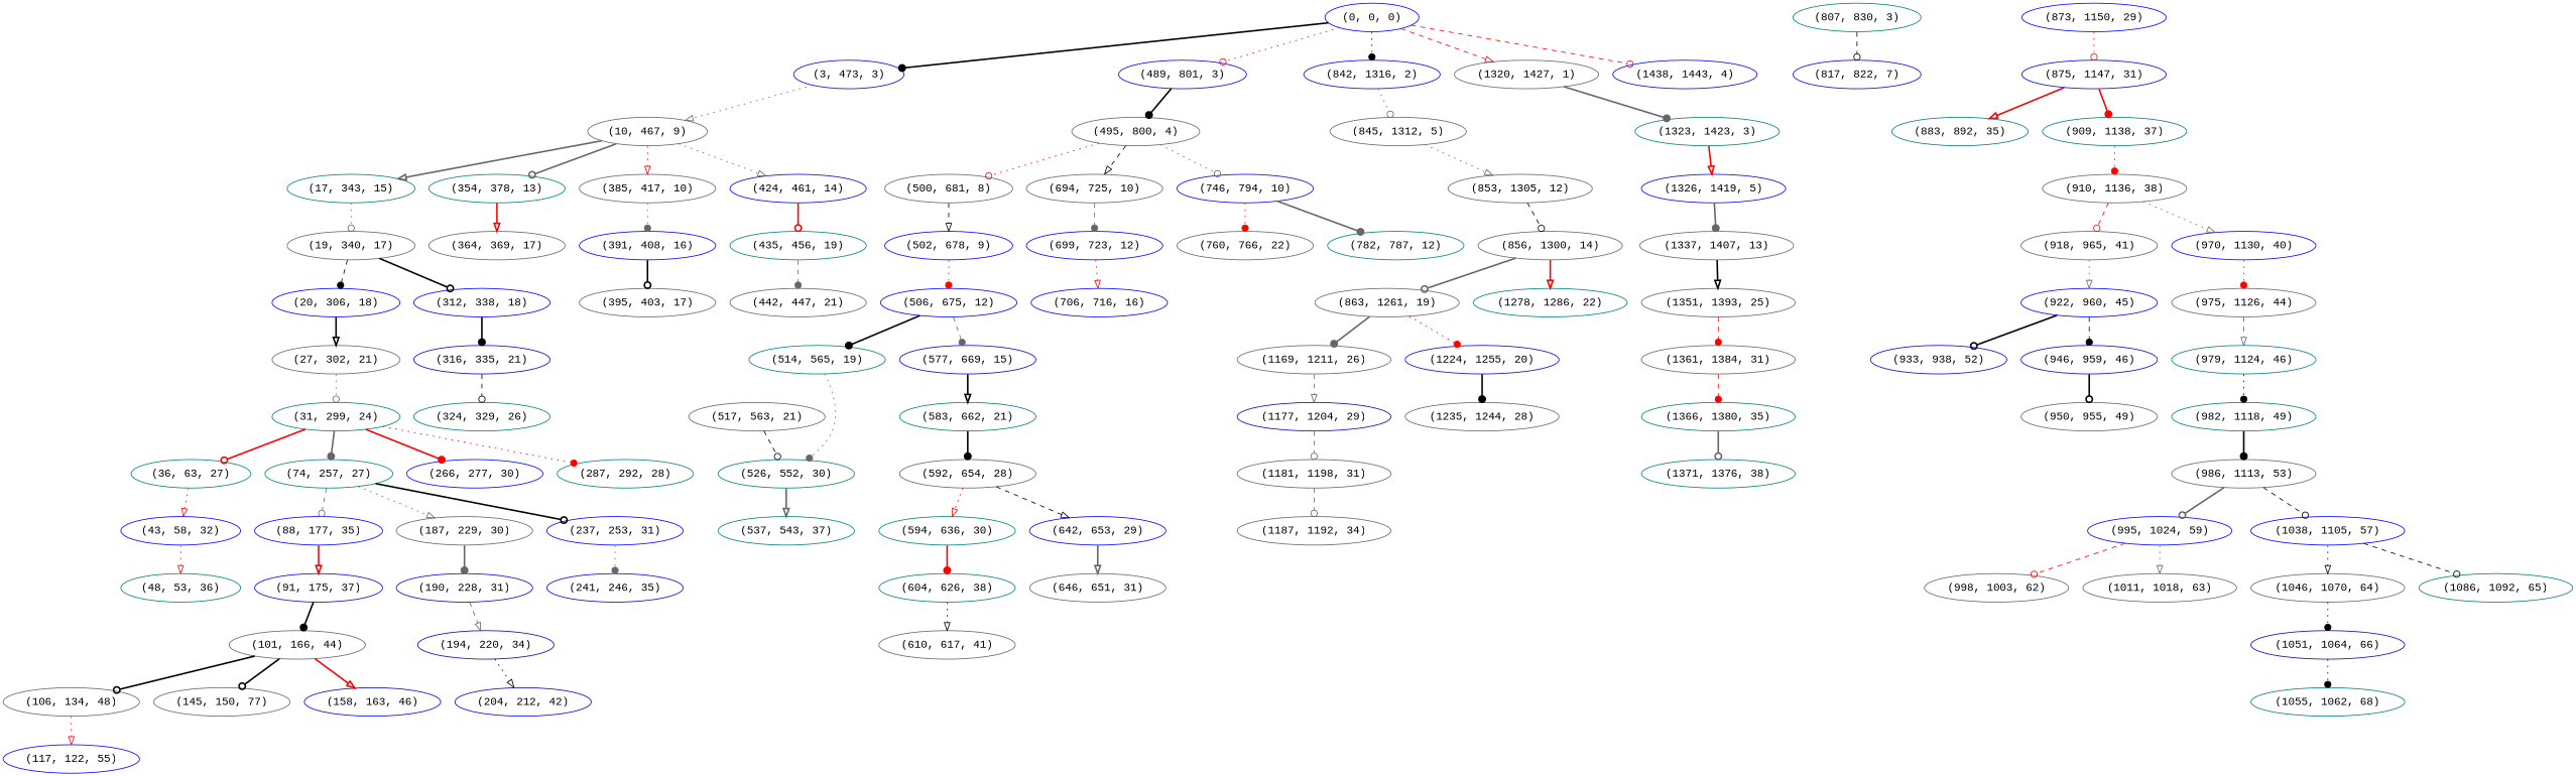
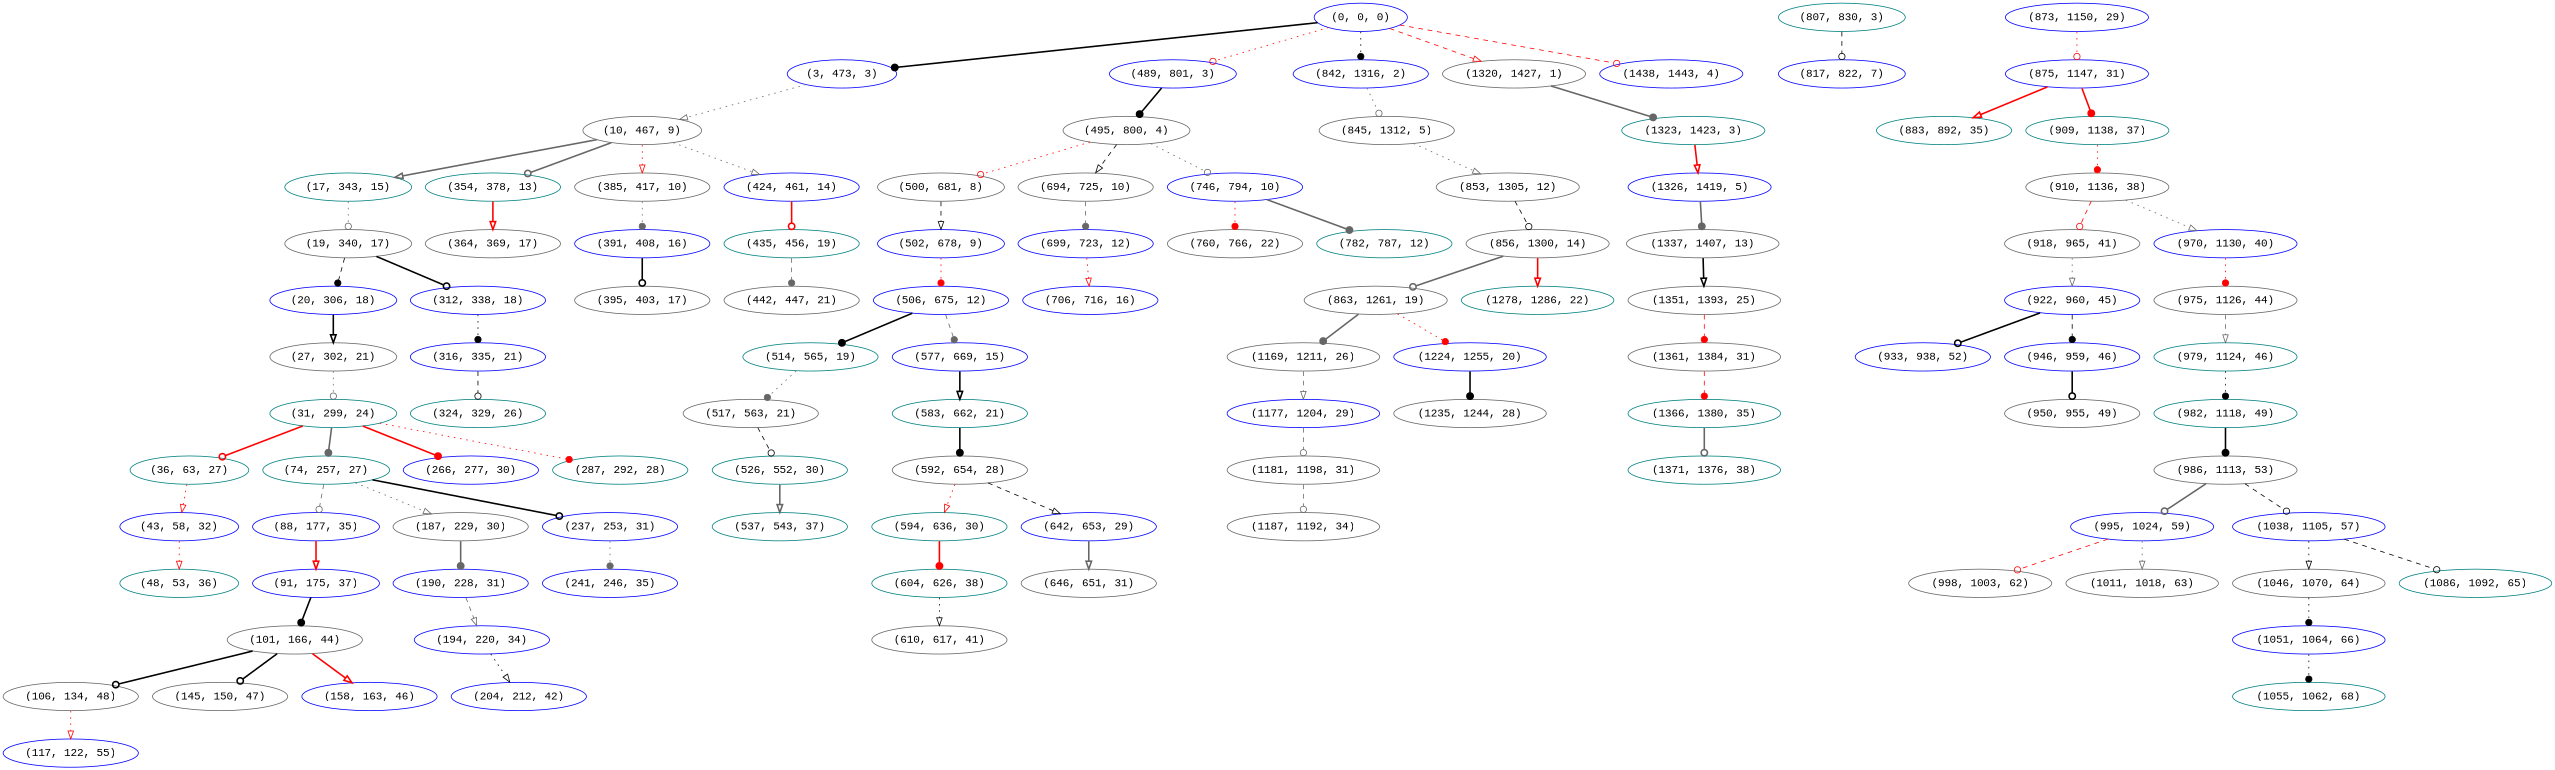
  digraph {
    fontname="Liberation Mono"
    node [color=blue fontname="Liberation Mono"]
    edge [arrowhead=dot color=black fontname="Liberation Mono" style=bold]
    "(0, 0, 0)"
    "(3, 473, 3)"
    "(489, 801, 3)"
    "(842, 1316, 2)"
    "(1320, 1427, 1)" [color=gray40]
    "(1438, 1443, 4)"
    "(10, 467, 9)" [color=gray40]
    "(495, 800, 4)" [color=gray40]
    "(807, 830, 3)" [color=teal]
    "(817, 822, 7)"
    "(845, 1312, 5)" [color=gray40]
    "(1323, 1423, 3)" [color=teal]
    "(17, 343, 15)" [color=teal]
    "(354, 378, 13)" [color=teal]
    "(385, 417, 10)" [color=gray40]
    "(424, 461, 14)"
    "(19, 340, 17)" [color=gray40]
    "(364, 369, 17)" [color=gray40]
    "(391, 408, 16)"
    "(435, 456, 19)" [color=teal]
    "(20, 306, 18)"
    "(312, 338, 18)"
    "(27, 302, 21)" [color=gray40]
    "(316, 335, 21)"
    "(31, 299, 24)" [color=teal]
    "(36, 63, 27)" [color=teal]
    "(74, 257, 27)" [color=teal]
    "(266, 277, 30)"
    "(287, 292, 28)" [color=teal]
    "(43, 58, 32)"
    "(88, 177, 35)"
    "(187, 229, 30)" [color=gray40]
    "(237, 253, 31)"
    "(48, 53, 36)" [color=teal]
    "(91, 175, 37)"
    "(190, 228, 31)"
    "(241, 246, 35)"
    "(101, 166, 44)" [color=gray40]
    "(106, 134, 48)" [color=gray40]
-   "(145, 150, 47)" [color=gray40 label="(145, 150, 77)"]
+   "(145, 150, 47)" [color=gray40]
    "(158, 163, 46)"
    "(117, 122, 55)"
    "(194, 220, 34)"
    "(204, 212, 42)"
    "(324, 329, 26)" [color=teal]
    "(395, 403, 17)" [color=gray40]
    "(442, 447, 21)" [color=gray40]
    "(500, 681, 8)" [color=gray40]
    "(694, 725, 10)" [color=gray40]
    "(746, 794, 10)"
    "(502, 678, 9)"
    "(699, 723, 12)"
    "(760, 766, 22)" [color=gray40]
    "(782, 787, 12)" [color=teal]
    "(506, 675, 12)"
    "(514, 565, 19)" [color=teal]
    "(577, 669, 15)"
    "(517, 563, 21)" [color=gray40]
    "(583, 662, 21)" [color=teal]
    "(526, 552, 30)" [color=teal]
    "(537, 543, 37)" [color=teal]
    "(592, 654, 28)" [color=gray40]
    "(594, 636, 30)" [color=teal]
    "(642, 653, 29)"
    "(604, 626, 38)" [color=teal]
    "(646, 651, 31)" [color=gray40]
    "(610, 617, 41)" [color=gray40]
    "(706, 716, 16)"
    "(853, 1305, 12)" [color=gray40]
    "(856, 1300, 14)" [color=gray40]
    "(863, 1261, 19)" [color=gray40]
    "(1278, 1286, 22)" [color=teal]
    "(1169, 1211, 26)" [color=gray40]
    "(1224, 1255, 20)"
    "(873, 1150, 29)"
    "(875, 1147, 31)"
    "(1177, 1204, 29)"
    "(1235, 1244, 28)" [color=gray40]
    "(883, 892, 35)" [color=teal]
    "(909, 1138, 37)" [color=teal]
    "(910, 1136, 38)" [color=gray40]
    "(918, 965, 41)" [color=gray40]
    "(970, 1130, 40)"
    "(922, 960, 45)"
    "(975, 1126, 44)" [color=gray40]
    "(933, 938, 52)"
    "(946, 959, 46)"
    "(950, 955, 49)" [color=gray40]
    "(979, 1124, 46)" [color=teal]
    "(982, 1118, 49)" [color=teal]
    "(986, 1113, 53)" [color=gray40]
    "(995, 1024, 59)"
    "(1038, 1105, 57)"
    "(998, 1003, 62)" [color=gray40]
    "(1011, 1018, 63)" [color=gray40]
    "(1046, 1070, 64)" [color=gray40]
    "(1086, 1092, 65)" [color=teal]
    "(1051, 1064, 66)"
    "(1055, 1062, 68)" [color=teal]
    "(1181, 1198, 31)" [color=gray40]
    "(1187, 1192, 34)" [color=gray40]
    "(1326, 1419, 5)"
    "(1337, 1407, 13)" [color=gray40]
    "(1351, 1393, 25)" [color=gray40]
    "(1361, 1384, 31)" [color=gray40]
    "(1366, 1380, 35)" [color=teal]
    "(1371, 1376, 38)" [color=teal]
    "(0, 0, 0)" -> "(3, 473, 3)"
    "(0, 0, 0)" -> "(489, 801, 3)" [arrowhead=odot color=red style=dotted]
    "(0, 0, 0)" -> "(842, 1316, 2)" [style=dotted]
    "(0, 0, 0)" -> "(1320, 1427, 1)" [arrowhead=onormal color=red style=dashed]
    "(0, 0, 0)" -> "(1438, 1443, 4)" [arrowhead=odot color=red style=dashed]
    "(3, 473, 3)" -> "(10, 467, 9)" [arrowhead=onormal color=gray40 style=dotted]
    "(489, 801, 3)" -> "(495, 800, 4)"
    "(842, 1316, 2)" -> "(845, 1312, 5)" [arrowhead=odot color=gray40 style=dotted]
    "(1320, 1427, 1)" -> "(1323, 1423, 3)" [color=gray40]
    "(10, 467, 9)" -> "(17, 343, 15)" [arrowhead=onormal color=gray40]
    "(10, 467, 9)" -> "(354, 378, 13)" [arrowhead=odot color=gray40]
    "(10, 467, 9)" -> "(385, 417, 10)" [arrowhead=onormal color=red style=dotted]
    "(10, 467, 9)" -> "(424, 461, 14)" [arrowhead=onormal color=gray40 style=dotted]
    "(495, 800, 4)" -> "(500, 681, 8)" [arrowhead=odot color=red style=dotted]
    "(495, 800, 4)" -> "(694, 725, 10)" [arrowhead=onormal style=dashed]
    "(495, 800, 4)" -> "(746, 794, 10)" [arrowhead=odot color=gray40 style=dotted]
    "(807, 830, 3)" -> "(817, 822, 7)" [arrowhead=odot style=dashed]
    "(845, 1312, 5)" -> "(853, 1305, 12)" [arrowhead=onormal color=gray40 style=dotted]
    "(1323, 1423, 3)" -> "(1326, 1419, 5)" [arrowhead=onormal color=red]
    "(17, 343, 15)" -> "(19, 340, 17)" [arrowhead=odot color=gray40 style=dotted]
    "(354, 378, 13)" -> "(364, 369, 17)" [arrowhead=onormal color=red]
    "(385, 417, 10)" -> "(391, 408, 16)" [color=gray40 style=dotted]
    "(424, 461, 14)" -> "(435, 456, 19)" [arrowhead=odot color=red]
    "(19, 340, 17)" -> "(20, 306, 18)" [style=dashed]
    "(19, 340, 17)" -> "(312, 338, 18)" [arrowhead=odot]
    "(391, 408, 16)" -> "(395, 403, 17)" [arrowhead=odot]
    "(435, 456, 19)" -> "(442, 447, 21)" [color=gray40 style=dashed]
    "(20, 306, 18)" -> "(27, 302, 21)" [arrowhead=onormal]
-   "(312, 338, 18)" -> "(316, 335, 21)"
+   "(312, 338, 18)" -> "(316, 335, 21)" [style=dotted]
    "(27, 302, 21)" -> "(31, 299, 24)" [arrowhead=odot color=gray40 style=dotted]
    "(316, 335, 21)" -> "(324, 329, 26)" [arrowhead=odot style=dashed]
    "(31, 299, 24)" -> "(36, 63, 27)" [arrowhead=odot color=red]
    "(31, 299, 24)" -> "(74, 257, 27)" [color=gray40]
    "(31, 299, 24)" -> "(266, 277, 30)" [color=red]
    "(31, 299, 24)" -> "(287, 292, 28)" [color=red style=dotted]
    "(36, 63, 27)" -> "(43, 58, 32)" [arrowhead=onormal color=red style=dotted]
    "(74, 257, 27)" -> "(88, 177, 35)" [arrowhead=odot color=gray40 style=dashed]
    "(74, 257, 27)" -> "(187, 229, 30)" [arrowhead=onormal color=gray40 style=dotted]
    "(74, 257, 27)" -> "(237, 253, 31)" [arrowhead=odot]
    "(43, 58, 32)" -> "(48, 53, 36)" [arrowhead=onormal color=red style=dotted]
    "(88, 177, 35)" -> "(91, 175, 37)" [arrowhead=onormal color=red]
    "(187, 229, 30)" -> "(190, 228, 31)" [color=gray40]
    "(237, 253, 31)" -> "(241, 246, 35)" [color=gray40 style=dotted]
    "(91, 175, 37)" -> "(101, 166, 44)"
    "(190, 228, 31)" -> "(194, 220, 34)" [arrowhead=onormal color=gray40 style=dashed]
    "(101, 166, 44)" -> "(106, 134, 48)" [arrowhead=odot]
    "(101, 166, 44)" -> "(145, 150, 47)" [arrowhead=odot]
    "(101, 166, 44)" -> "(158, 163, 46)" [arrowhead=onormal color=red]
    "(106, 134, 48)" -> "(117, 122, 55)" [arrowhead=onormal color=red style=dotted]
    "(194, 220, 34)" -> "(204, 212, 42)" [arrowhead=onormal style=dotted]
    "(500, 681, 8)" -> "(502, 678, 9)" [arrowhead=onormal style=dashed]
    "(694, 725, 10)" -> "(699, 723, 12)" [color=gray40 style=dashed]
    "(746, 794, 10)" -> "(760, 766, 22)" [color=red style=dotted]
    "(746, 794, 10)" -> "(782, 787, 12)" [color=gray40]
    "(502, 678, 9)" -> "(506, 675, 12)" [color=red style=dotted]
    "(699, 723, 12)" -> "(706, 716, 16)" [arrowhead=onormal color=red style=dotted]
    "(506, 675, 12)" -> "(514, 565, 19)"
    "(506, 675, 12)" -> "(577, 669, 15)" [color=gray40 style=dashed]
-   "(514, 565, 19)" -> "(526, 552, 30)" [color=gray40 style=dotted]
+   "(514, 565, 19)" -> "(517, 563, 21)" [color=gray40 style=dotted]
    "(577, 669, 15)" -> "(583, 662, 21)" [arrowhead=onormal]
    "(517, 563, 21)" -> "(526, 552, 30)" [arrowhead=odot style=dashed]
    "(583, 662, 21)" -> "(592, 654, 28)"
    "(526, 552, 30)" -> "(537, 543, 37)" [arrowhead=onormal color=gray40]
    "(592, 654, 28)" -> "(594, 636, 30)" [arrowhead=onormal color=red style=dotted]
    "(592, 654, 28)" -> "(642, 653, 29)" [arrowhead=onormal style=dashed]
    "(594, 636, 30)" -> "(604, 626, 38)" [color=red]
    "(642, 653, 29)" -> "(646, 651, 31)" [arrowhead=onormal color=gray40]
    "(604, 626, 38)" -> "(610, 617, 41)" [arrowhead=onormal style=dotted]
    "(853, 1305, 12)" -> "(856, 1300, 14)" [arrowhead=odot style=dashed]
    "(856, 1300, 14)" -> "(863, 1261, 19)" [arrowhead=odot color=gray40]
    "(856, 1300, 14)" -> "(1278, 1286, 22)" [arrowhead=onormal color=red]
    "(863, 1261, 19)" -> "(1169, 1211, 26)" [color=gray40]
    "(863, 1261, 19)" -> "(1224, 1255, 20)" [color=red style=dotted]
    "(1169, 1211, 26)" -> "(1177, 1204, 29)" [arrowhead=onormal color=gray40 style=dashed]
    "(1224, 1255, 20)" -> "(1235, 1244, 28)"
    "(873, 1150, 29)" -> "(875, 1147, 31)" [arrowhead=odot color=red style=dotted]
    "(875, 1147, 31)" -> "(883, 892, 35)" [arrowhead=onormal color=red]
    "(875, 1147, 31)" -> "(909, 1138, 37)" [color=red]
    "(1177, 1204, 29)" -> "(1181, 1198, 31)" [arrowhead=odot color=gray40 style=dashed]
    "(909, 1138, 37)" -> "(910, 1136, 38)" [color=red style=dotted]
    "(910, 1136, 38)" -> "(918, 965, 41)" [arrowhead=odot color=red style=dashed]
    "(910, 1136, 38)" -> "(970, 1130, 40)" [arrowhead=onormal color=gray40 style=dotted]
    "(918, 965, 41)" -> "(922, 960, 45)" [arrowhead=onormal color=gray40 style=dotted]
    "(970, 1130, 40)" -> "(975, 1126, 44)" [color=red style=dotted]
    "(922, 960, 45)" -> "(933, 938, 52)" [arrowhead=odot]
    "(922, 960, 45)" -> "(946, 959, 46)" [style=dashed]
    "(975, 1126, 44)" -> "(979, 1124, 46)" [arrowhead=onormal color=gray40 style=dashed]
    "(946, 959, 46)" -> "(950, 955, 49)" [arrowhead=odot]
    "(979, 1124, 46)" -> "(982, 1118, 49)" [style=dotted]
    "(982, 1118, 49)" -> "(986, 1113, 53)"
    "(986, 1113, 53)" -> "(995, 1024, 59)" [arrowhead=odot color=gray40]
    "(986, 1113, 53)" -> "(1038, 1105, 57)" [arrowhead=odot style=dashed]
    "(995, 1024, 59)" -> "(998, 1003, 62)" [arrowhead=odot color=red style=dashed]
    "(995, 1024, 59)" -> "(1011, 1018, 63)" [arrowhead=onormal color=gray40 style=dotted]
    "(1038, 1105, 57)" -> "(1046, 1070, 64)" [arrowhead=onormal style=dotted]
    "(1038, 1105, 57)" -> "(1086, 1092, 65)" [arrowhead=odot style=dashed]
    "(1046, 1070, 64)" -> "(1051, 1064, 66)" [style=dotted]
    "(1051, 1064, 66)" -> "(1055, 1062, 68)" [style=dotted]
    "(1181, 1198, 31)" -> "(1187, 1192, 34)" [arrowhead=odot color=gray40 style=dashed]
    "(1326, 1419, 5)" -> "(1337, 1407, 13)" [color=gray40]
    "(1337, 1407, 13)" -> "(1351, 1393, 25)" [arrowhead=onormal]
    "(1351, 1393, 25)" -> "(1361, 1384, 31)" [color=red style=dashed]
    "(1361, 1384, 31)" -> "(1366, 1380, 35)" [color=red style=dashed]
    "(1366, 1380, 35)" -> "(1371, 1376, 38)" [arrowhead=odot color=gray40]
  }
